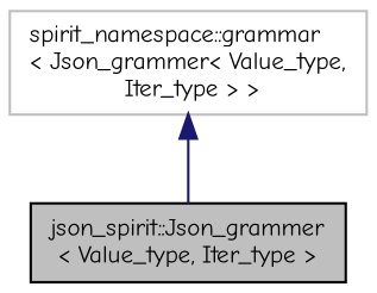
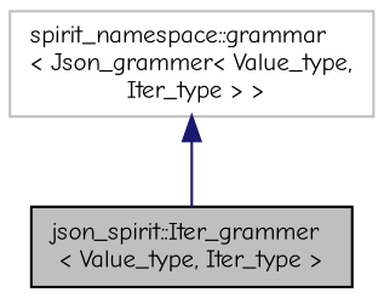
  digraph {
    fontname="Comic Neue"
    node [fontname="Comic Neue" fontsize=10 shape=record style=filled]
-   n1 [color=black fillcolor=grey75 fontcolor=black height=0.2 label="json_spirit::Json_grammer\l\< Value_type, Iter_type \>" width=0.4]
+   n1 [color=black fillcolor=grey75 fontcolor=black height=0.2 label="json_spirit::Iter_grammer\l\< Value_type, Iter_type \>" width=0.4]
    n2 [color=grey75 fillcolor=white height=0.2 label="spirit_namespace::grammar\l\< Json_grammer\< Value_type,\l Iter_type \> \>" width=0.4]
    n2 -> n1 [color=midnightblue dir=back fontname="Comic Neue" fontsize=10 labelfontname=Helvetica labelfontsize=10 style=solid]
  }
